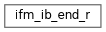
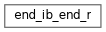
  digraph {
    rankdir=TB
-   n1 [color=grey40 fillcolor=white fontname=Helvetica fontsize=10 height=0.2 label=ifm_ib_end_r shape=box style=filled width=0.4]
+   n1 [color=grey40 fillcolor=white fontname=Helvetica fontsize=10 height=0.2 label=end_ib_end_r shape=box style=filled width=0.4]
  }
